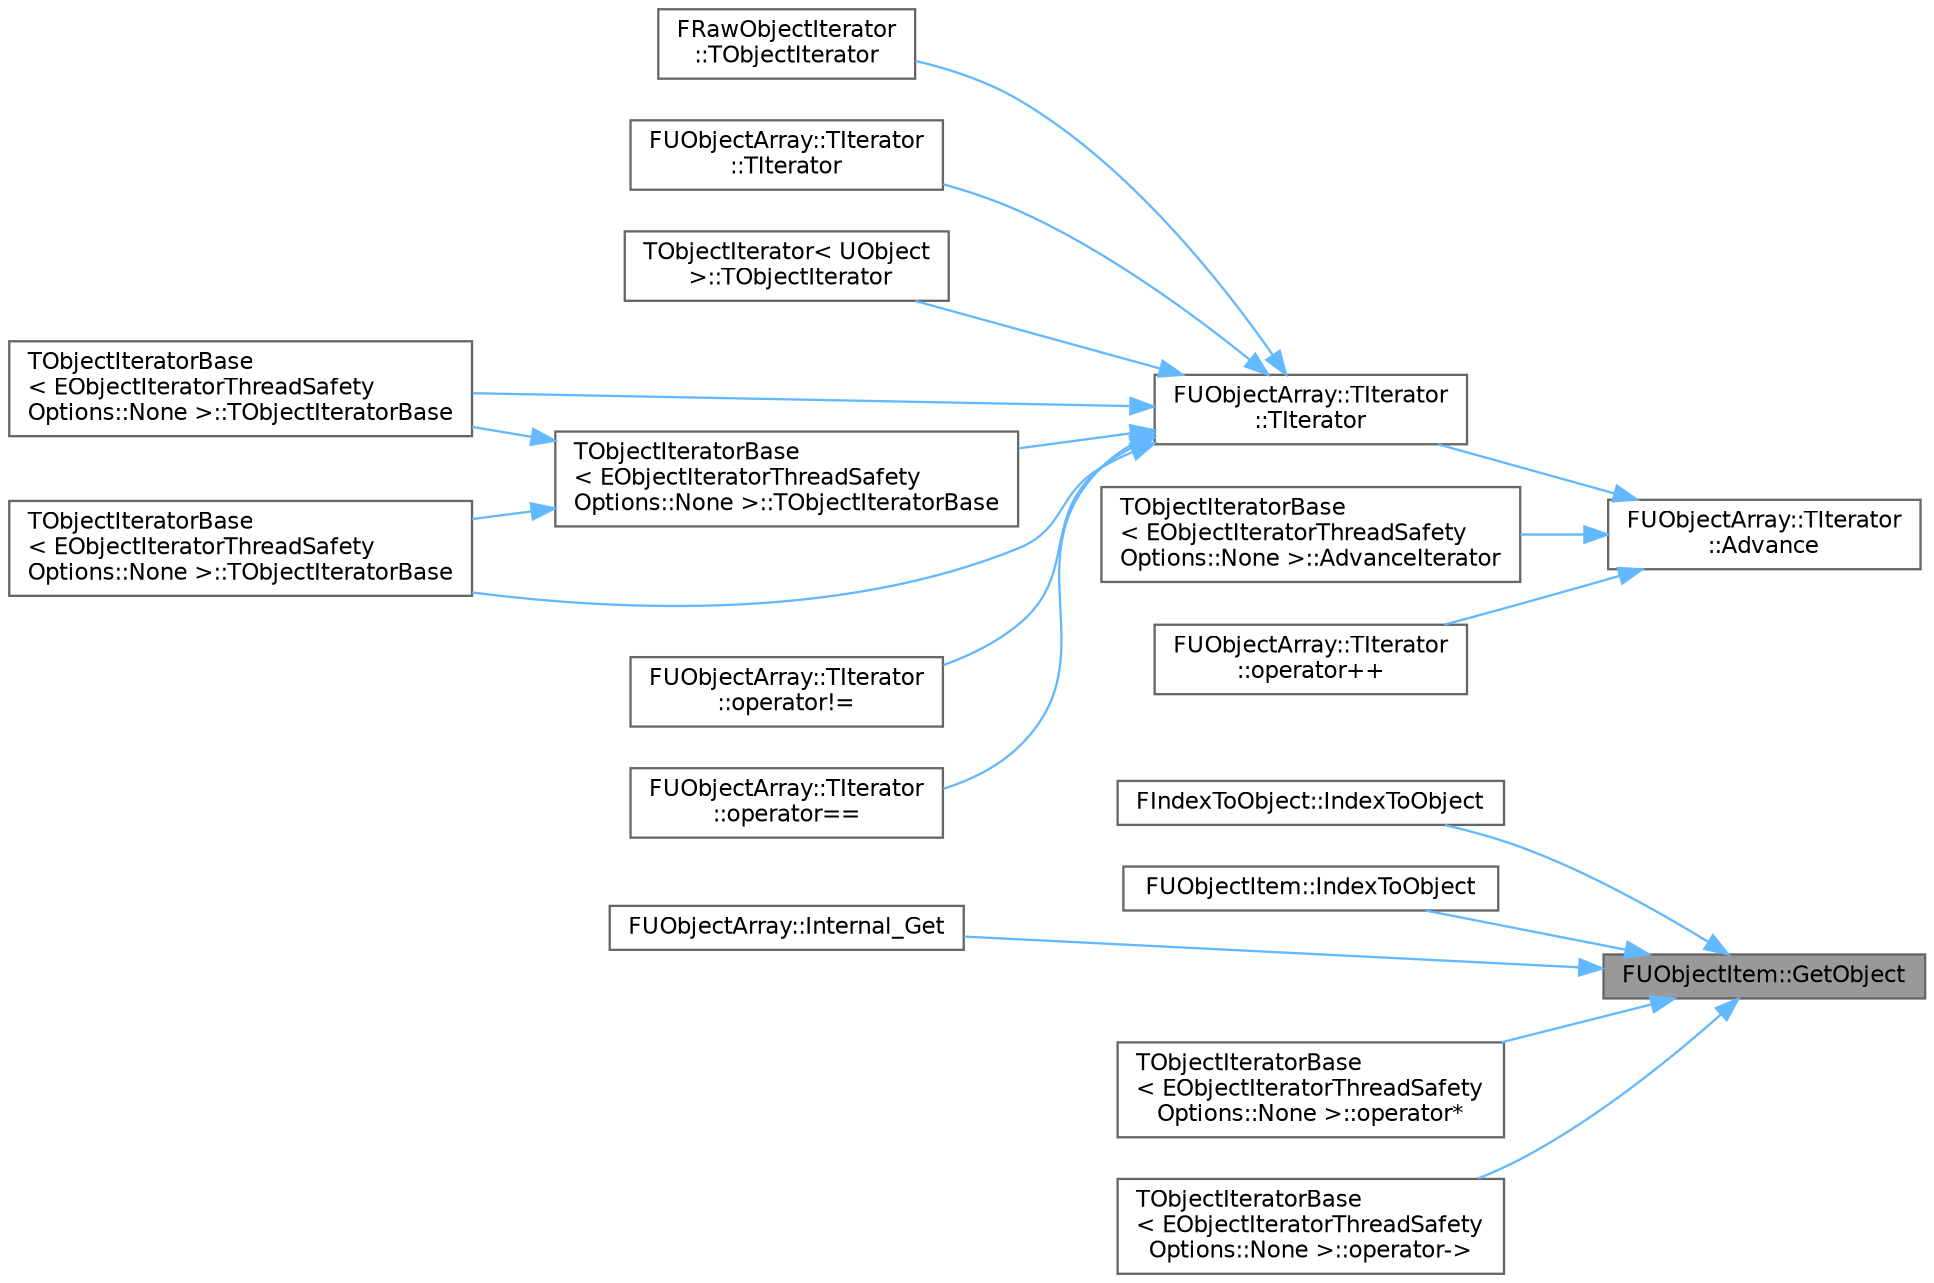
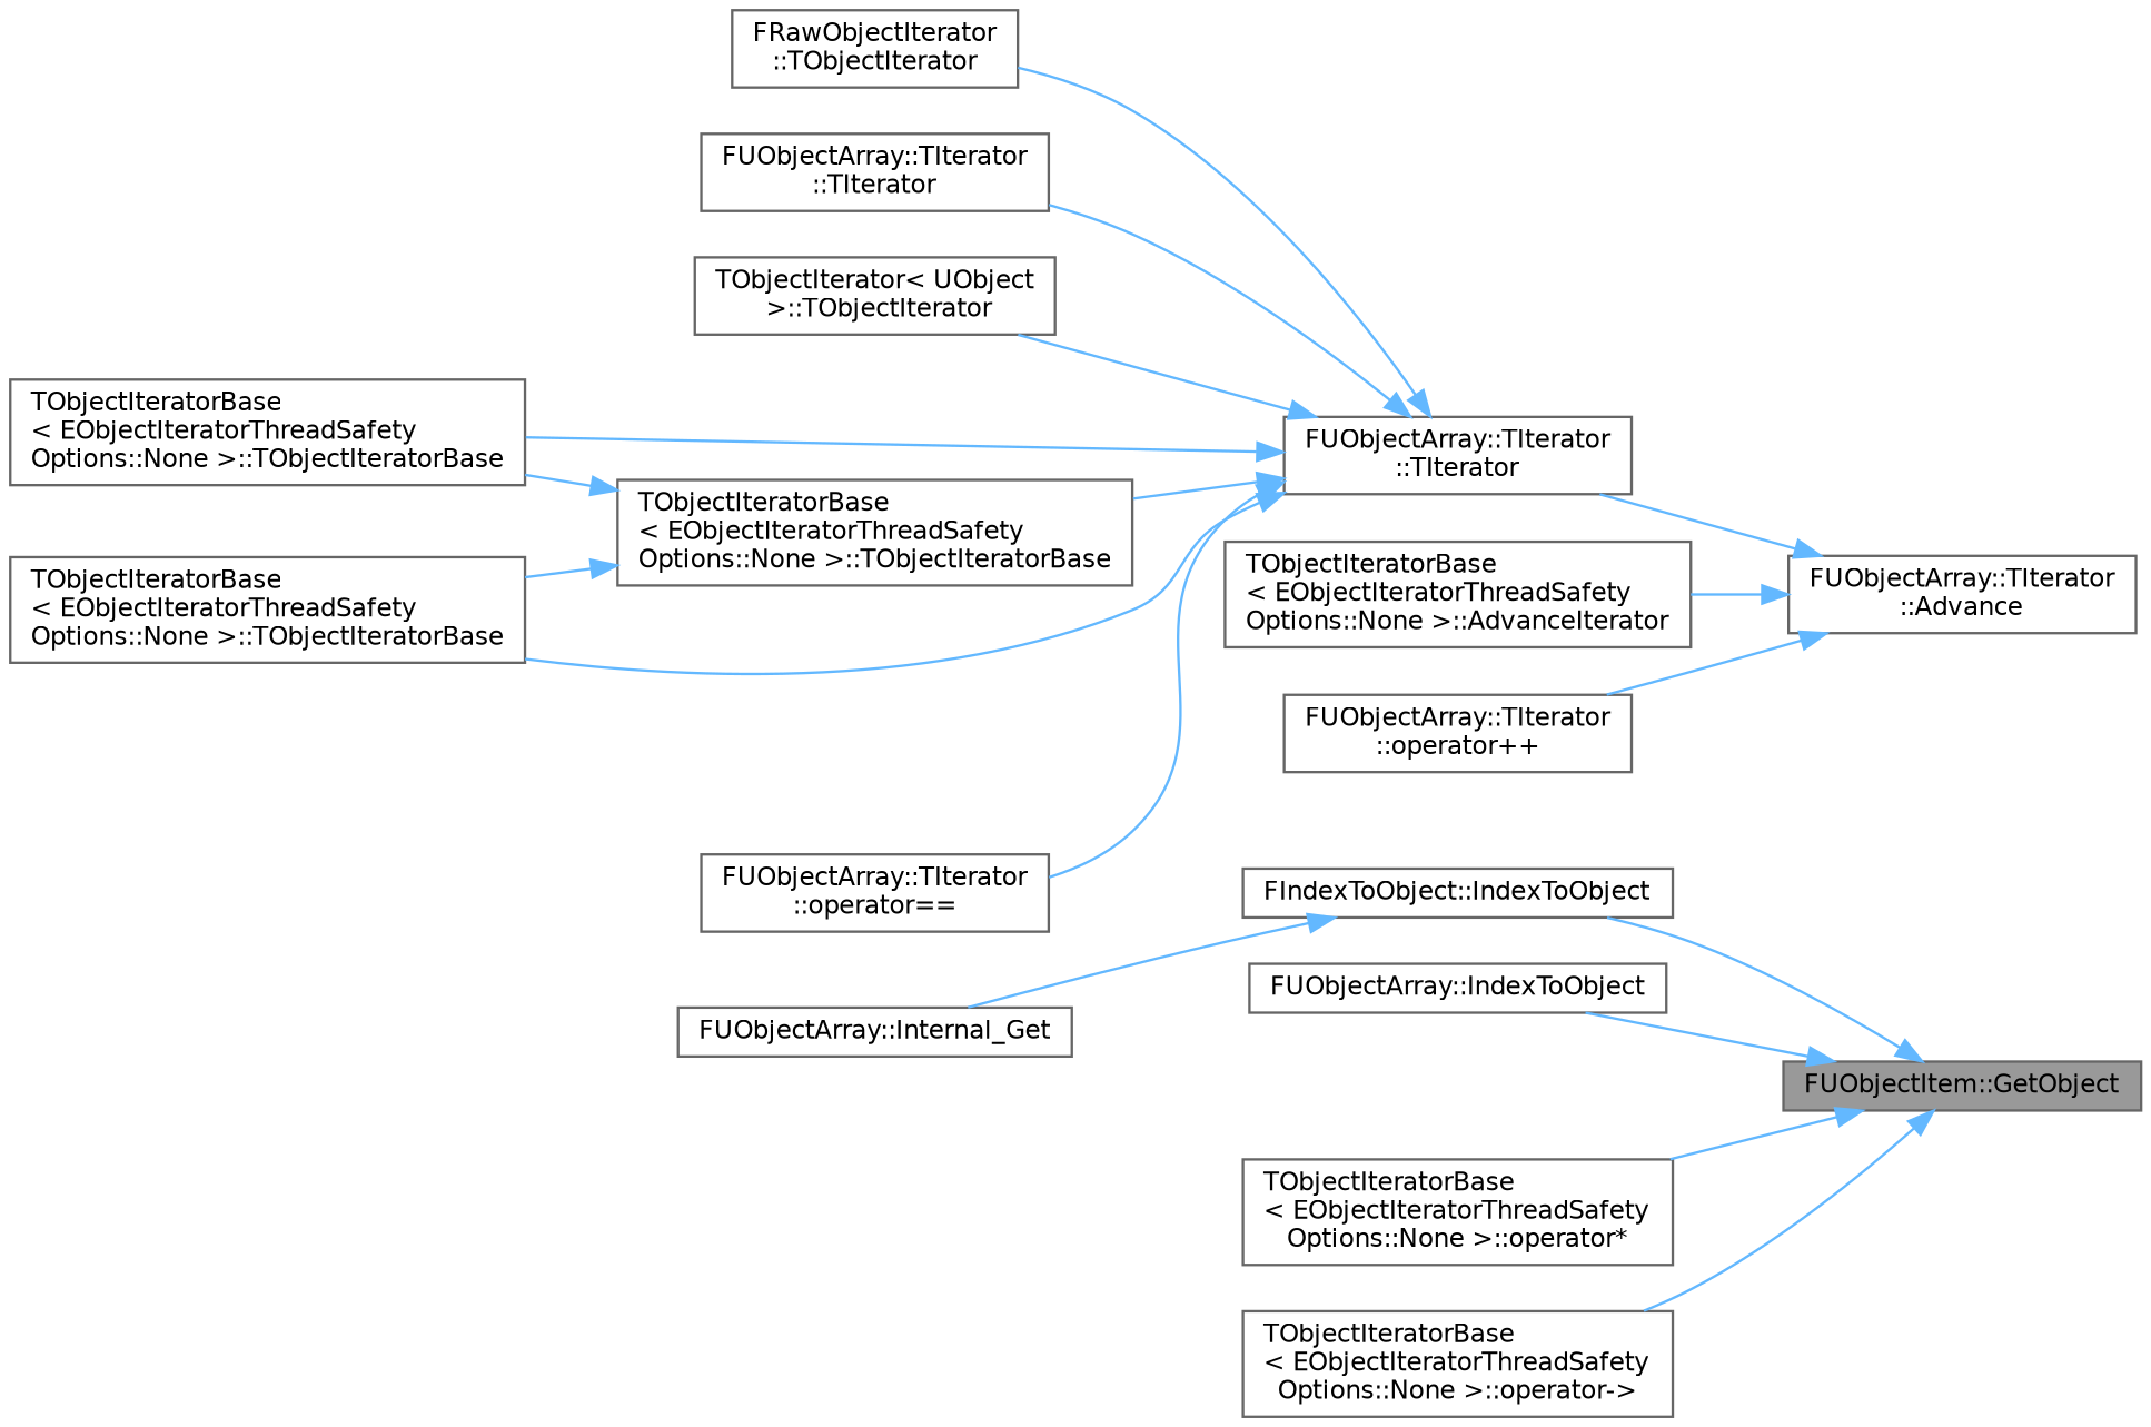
  digraph {
    rankdir=RL
    node [color=grey40 fillcolor=white fontname=Helvetica fontsize=10 shape=box style=filled]
    edge [color=steelblue1 dir=back fontname=Helvetica fontsize=10 labelfontname=Helvetica labelfontsize=10 style=solid]
    n1 [color=gray40 fillcolor=grey60 fontcolor=black height=0.2 label="FUObjectItem::GetObject" width=0.4]
    n2 [height=0.2 label="FIndexToObject::IndexToObject" width=0.4]
-   n3 [height=0.2 label="FUObjectItem::IndexToObject" width=0.4]
+   n3 [height=0.2 label="FUObjectArray::IndexToObject" width=0.4]
    n4 [height=0.2 label="FUObjectArray::Internal_Get" width=0.4]
    n5 [height=0.2 label="TObjectIteratorBase\l\< EObjectIteratorThreadSafety\lOptions::None \>::operator*" width=0.4]
    n6 [height=0.2 label="TObjectIteratorBase\l\< EObjectIteratorThreadSafety\lOptions::None \>::operator-\>" width=0.4]
    n7 [height=0.2 label="FUObjectArray::TIterator\l::Advance" width=0.4]
    n8 [height=0.2 label="FUObjectArray::TIterator\l::TIterator" width=0.4]
    n9 [height=0.2 label="TObjectIteratorBase\l\< EObjectIteratorThreadSafety\lOptions::None \>::AdvanceIterator" width=0.4]
    n10 [height=0.2 label="FUObjectArray::TIterator\l::operator++" width=0.4]
    n11 [height=0.2 label="FRawObjectIterator\l::TObjectIterator" width=0.4]
    n12 [height=0.2 label="FUObjectArray::TIterator\l::TIterator" width=0.4]
    n13 [height=0.2 label="TObjectIterator\< UObject\l \>::TObjectIterator" width=0.4]
    n14 [height=0.2 label="TObjectIteratorBase\l\< EObjectIteratorThreadSafety\lOptions::None \>::TObjectIteratorBase" width=0.4]
    n15 [height=0.2 label="TObjectIteratorBase\l\< EObjectIteratorThreadSafety\lOptions::None \>::TObjectIteratorBase" width=0.4]
    n16 [height=0.2 label="TObjectIteratorBase\l\< EObjectIteratorThreadSafety\lOptions::None \>::TObjectIteratorBase" width=0.4]
-   n17 [height=0.2 label="FUObjectArray::TIterator\l::operator!=" width=0.4]
    n18 [height=0.2 label="FUObjectArray::TIterator\l::operator==" width=0.4]
    n1 -> n2
    n1 -> n3
-   n1 -> n4
+   n2 -> n4
    n1 -> n5
    n1 -> n6
    n7 -> n8
    n7 -> n9
    n7 -> n10
    n8 -> n11
    n8 -> n12
    n8 -> n13
    n8 -> n14
    n8 -> n15
    n8 -> n16
-   n8 -> n17
    n8 -> n18
    n16 -> n14
    n16 -> n15
  }
